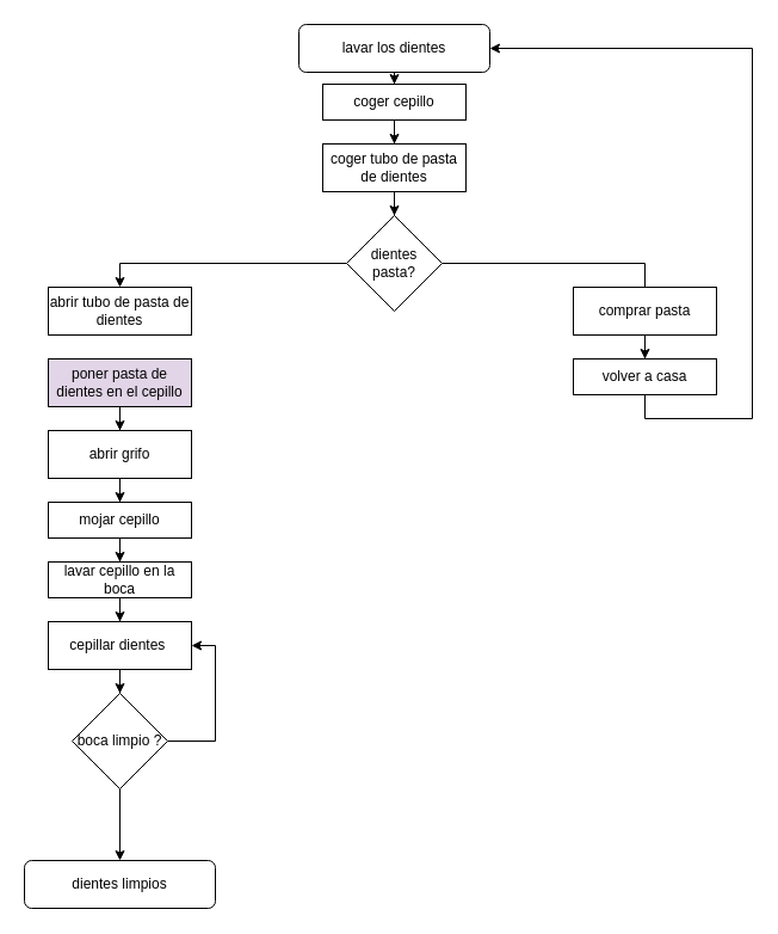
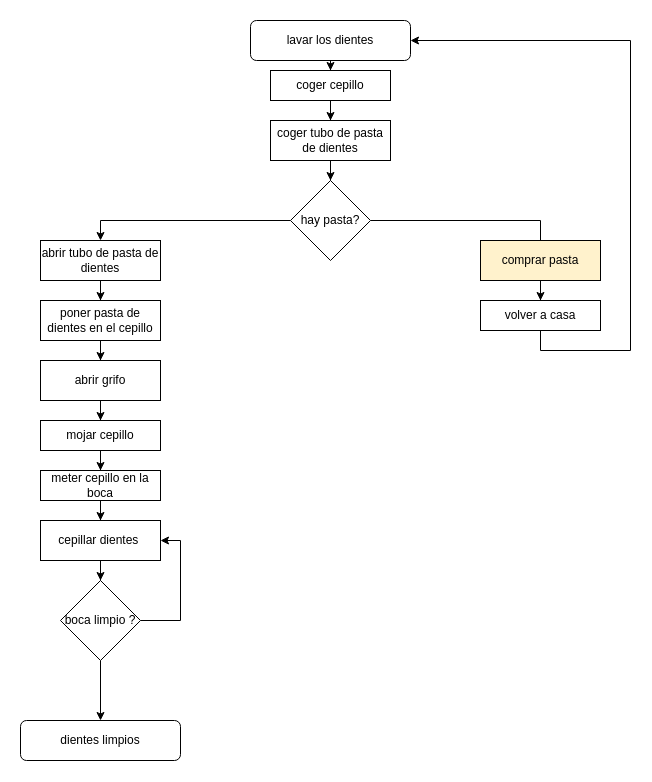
  <mxCell id="0" />
  <mxCell id="1" parent="0" />
  <mxCell id="2" style="edgeStyle=orthogonalEdgeStyle;rounded=0;orthogonalLoop=1;jettySize=auto;html=1;" edge="1" parent="1" source="3" target="6"><mxGeometry relative="1" as="geometry" /></mxCell>
  <mxCell id="3" value="lavar los dientes" style="rounded=1;whiteSpace=wrap;html=1;" vertex="1" parent="1"><mxGeometry x="250" y="20" width="160" height="40" as="geometry" /></mxCell>
  <mxCell id="4" value="dientes limpios" style="rounded=1;whiteSpace=wrap;html=1;" vertex="1" parent="1"><mxGeometry x="20" y="720" width="160" height="40" as="geometry" /></mxCell>
  <mxCell id="5" style="edgeStyle=orthogonalEdgeStyle;rounded=0;orthogonalLoop=1;jettySize=auto;html=1;" edge="1" parent="1" source="6" target="10"><mxGeometry relative="1" as="geometry" /></mxCell>
  <mxCell id="6" value="coger cepillo" style="rounded=0;whiteSpace=wrap;html=1;" vertex="1" parent="1"><mxGeometry x="270" y="70" width="120" height="30" as="geometry" /></mxCell>
  <mxCell id="7" style="edgeStyle=orthogonalEdgeStyle;rounded=0;orthogonalLoop=1;jettySize=auto;html=1;" edge="1" parent="1" source="8" target="23"><mxGeometry relative="1" as="geometry" /></mxCell>
  <mxCell id="8" value="abrir grifo" style="rounded=0;whiteSpace=wrap;html=1;" vertex="1" parent="1"><mxGeometry x="40" y="360" width="120" height="40" as="geometry" /></mxCell>
  <mxCell id="9" style="edgeStyle=orthogonalEdgeStyle;rounded=0;orthogonalLoop=1;jettySize=auto;html=1;entryX=0.5;entryY=0;entryDx=0;entryDy=0;" edge="1" parent="1" source="10" target="17"><mxGeometry relative="1" as="geometry" /></mxCell>
  <mxCell id="10" value="coger tubo de pasta de dientes" style="rounded=0;whiteSpace=wrap;html=1;" vertex="1" parent="1"><mxGeometry x="270" y="120" width="120" height="40" as="geometry" /></mxCell>
+ <mxCell id="11" style="edgeStyle=orthogonalEdgeStyle;rounded=0;orthogonalLoop=1;jettySize=auto;html=1;" edge="1" parent="1" source="12" target="14"><mxGeometry relative="1" as="geometry" /></mxCell>
  <mxCell id="12" value="abrir tubo de pasta de dientes" style="rounded=0;whiteSpace=wrap;html=1;" vertex="1" parent="1"><mxGeometry x="40" y="240" width="120" height="40" as="geometry" /></mxCell>
  <mxCell id="13" style="edgeStyle=orthogonalEdgeStyle;rounded=0;orthogonalLoop=1;jettySize=auto;html=1;" edge="1" parent="1" source="14" target="8"><mxGeometry relative="1" as="geometry" /></mxCell>
- <mxCell id="14" value="poner pasta de dientes en el cepillo" style="rounded=0;whiteSpace=wrap;html=1;fillColor=#e1d5e7;" vertex="1" parent="1"><mxGeometry x="40" y="300" width="120" height="40" as="geometry" /></mxCell>
+ <mxCell id="14" value="poner pasta de dientes en el cepillo" style="rounded=0;whiteSpace=wrap;html=1;" vertex="1" parent="1"><mxGeometry x="40" y="300" width="120" height="40" as="geometry" /></mxCell>
  <mxCell id="15" style="edgeStyle=orthogonalEdgeStyle;rounded=0;orthogonalLoop=1;jettySize=auto;html=1;entryX=0.5;entryY=0;entryDx=0;entryDy=0;" edge="1" parent="1" source="17" target="12"><mxGeometry relative="1" as="geometry"><mxPoint x="130" y="200" as="targetPoint" /></mxGeometry></mxCell>
  <mxCell id="16" style="edgeStyle=orthogonalEdgeStyle;rounded=0;orthogonalLoop=1;jettySize=auto;html=1;entryX=0.5;entryY=0;entryDx=0;entryDy=0;endArrow=none;" edge="1" parent="1" source="17" target="19"><mxGeometry relative="1" as="geometry"><mxPoint x="550" y="200" as="targetPoint" /></mxGeometry></mxCell>
- <mxCell id="17" value="dientes pasta?" style="rhombus;whiteSpace=wrap;html=1;" vertex="1" parent="1"><mxGeometry x="290" y="180" width="80" height="80" as="geometry" /></mxCell>
+ <mxCell id="17" value="hay pasta?" style="rhombus;whiteSpace=wrap;html=1;" vertex="1" parent="1"><mxGeometry x="290" y="180" width="80" height="80" as="geometry" /></mxCell>
  <mxCell id="18" style="edgeStyle=orthogonalEdgeStyle;rounded=0;orthogonalLoop=1;jettySize=auto;html=1;entryX=0.5;entryY=0;entryDx=0;entryDy=0;" edge="1" parent="1" source="19" target="21"><mxGeometry relative="1" as="geometry" /></mxCell>
- <mxCell id="19" value="comprar pasta" style="rounded=0;whiteSpace=wrap;html=1;" vertex="1" parent="1"><mxGeometry x="480" y="240" width="120" height="40" as="geometry" /></mxCell>
+ <mxCell id="19" value="comprar pasta" style="rounded=0;whiteSpace=wrap;html=1;fillColor=#fff2cc;" vertex="1" parent="1"><mxGeometry x="480" y="240" width="120" height="40" as="geometry" /></mxCell>
  <mxCell id="20" style="edgeStyle=orthogonalEdgeStyle;rounded=0;orthogonalLoop=1;jettySize=auto;html=1;exitX=0.5;exitY=1;exitDx=0;exitDy=0;entryX=1;entryY=0.5;entryDx=0;entryDy=0;" edge="1" parent="1" source="21" target="3"><mxGeometry relative="1" as="geometry"><Array as="points"><mxPoint x="540" y="350" /><mxPoint x="630" y="350" /><mxPoint x="630" y="40" /></Array></mxGeometry></mxCell>
  <mxCell id="21" value="volver a casa" style="rounded=0;whiteSpace=wrap;html=1;" vertex="1" parent="1"><mxGeometry x="480" y="300" width="120" height="30" as="geometry" /></mxCell>
  <mxCell id="22" style="edgeStyle=orthogonalEdgeStyle;rounded=0;orthogonalLoop=1;jettySize=auto;html=1;" edge="1" parent="1" source="23" target="25"><mxGeometry relative="1" as="geometry" /></mxCell>
  <mxCell id="23" value="mojar cepillo" style="rounded=0;whiteSpace=wrap;html=1;" vertex="1" parent="1"><mxGeometry x="40" y="420" width="120" height="30" as="geometry" /></mxCell>
  <mxCell id="24" style="edgeStyle=orthogonalEdgeStyle;rounded=0;orthogonalLoop=1;jettySize=auto;html=1;" edge="1" parent="1" source="25" target="27"><mxGeometry relative="1" as="geometry" /></mxCell>
- <mxCell id="25" value="lavar cepillo en la boca" style="rounded=0;whiteSpace=wrap;html=1;" vertex="1" parent="1"><mxGeometry x="40" y="470" width="120" height="30" as="geometry" /></mxCell>
+ <mxCell id="25" value="meter cepillo en la boca" style="rounded=0;whiteSpace=wrap;html=1;" vertex="1" parent="1"><mxGeometry x="40" y="470" width="120" height="30" as="geometry" /></mxCell>
  <mxCell id="26" style="edgeStyle=orthogonalEdgeStyle;rounded=0;orthogonalLoop=1;jettySize=auto;html=1;entryX=0.5;entryY=0;entryDx=0;entryDy=0;" edge="1" parent="1" source="27" target="30"><mxGeometry relative="1" as="geometry" /></mxCell>
  <mxCell id="27" value="cepillar dientes&amp;nbsp;" style="rounded=0;whiteSpace=wrap;html=1;" vertex="1" parent="1"><mxGeometry x="40" y="520" width="120" height="40" as="geometry" /></mxCell>
  <mxCell id="28" style="edgeStyle=orthogonalEdgeStyle;rounded=0;orthogonalLoop=1;jettySize=auto;html=1;entryX=0.5;entryY=0;entryDx=0;entryDy=0;" edge="1" parent="1" source="30" target="4"><mxGeometry relative="1" as="geometry" /></mxCell>
  <mxCell id="29" style="edgeStyle=orthogonalEdgeStyle;rounded=0;orthogonalLoop=1;jettySize=auto;html=1;entryX=1;entryY=0.5;entryDx=0;entryDy=0;" edge="1" parent="1" source="30" target="27"><mxGeometry relative="1" as="geometry"><Array as="points"><mxPoint x="180" y="620" /><mxPoint x="180" y="540" /></Array></mxGeometry></mxCell>
  <mxCell id="30" value="boca limpio ?" style="rhombus;whiteSpace=wrap;html=1;" vertex="1" parent="1"><mxGeometry x="60" y="580" width="80" height="80" as="geometry" /></mxCell>
